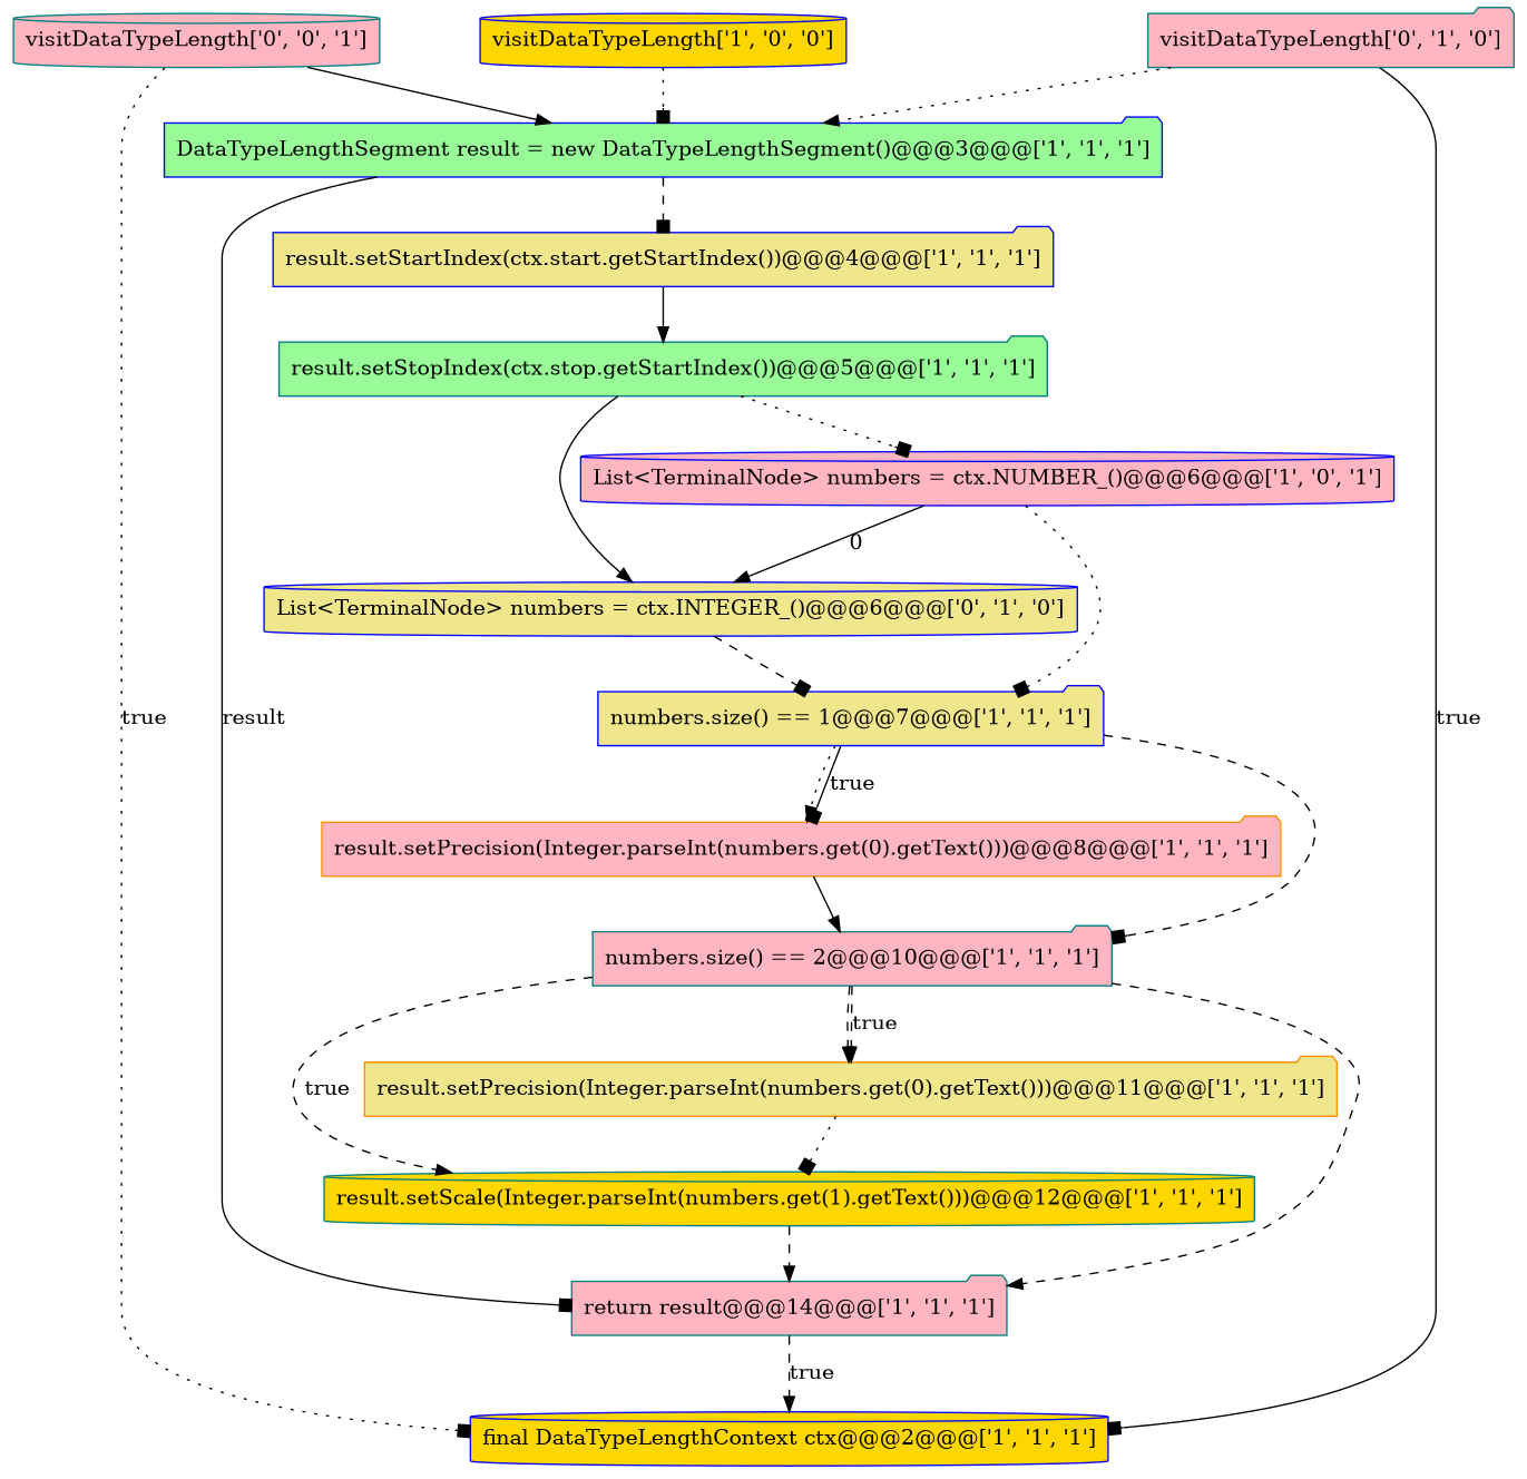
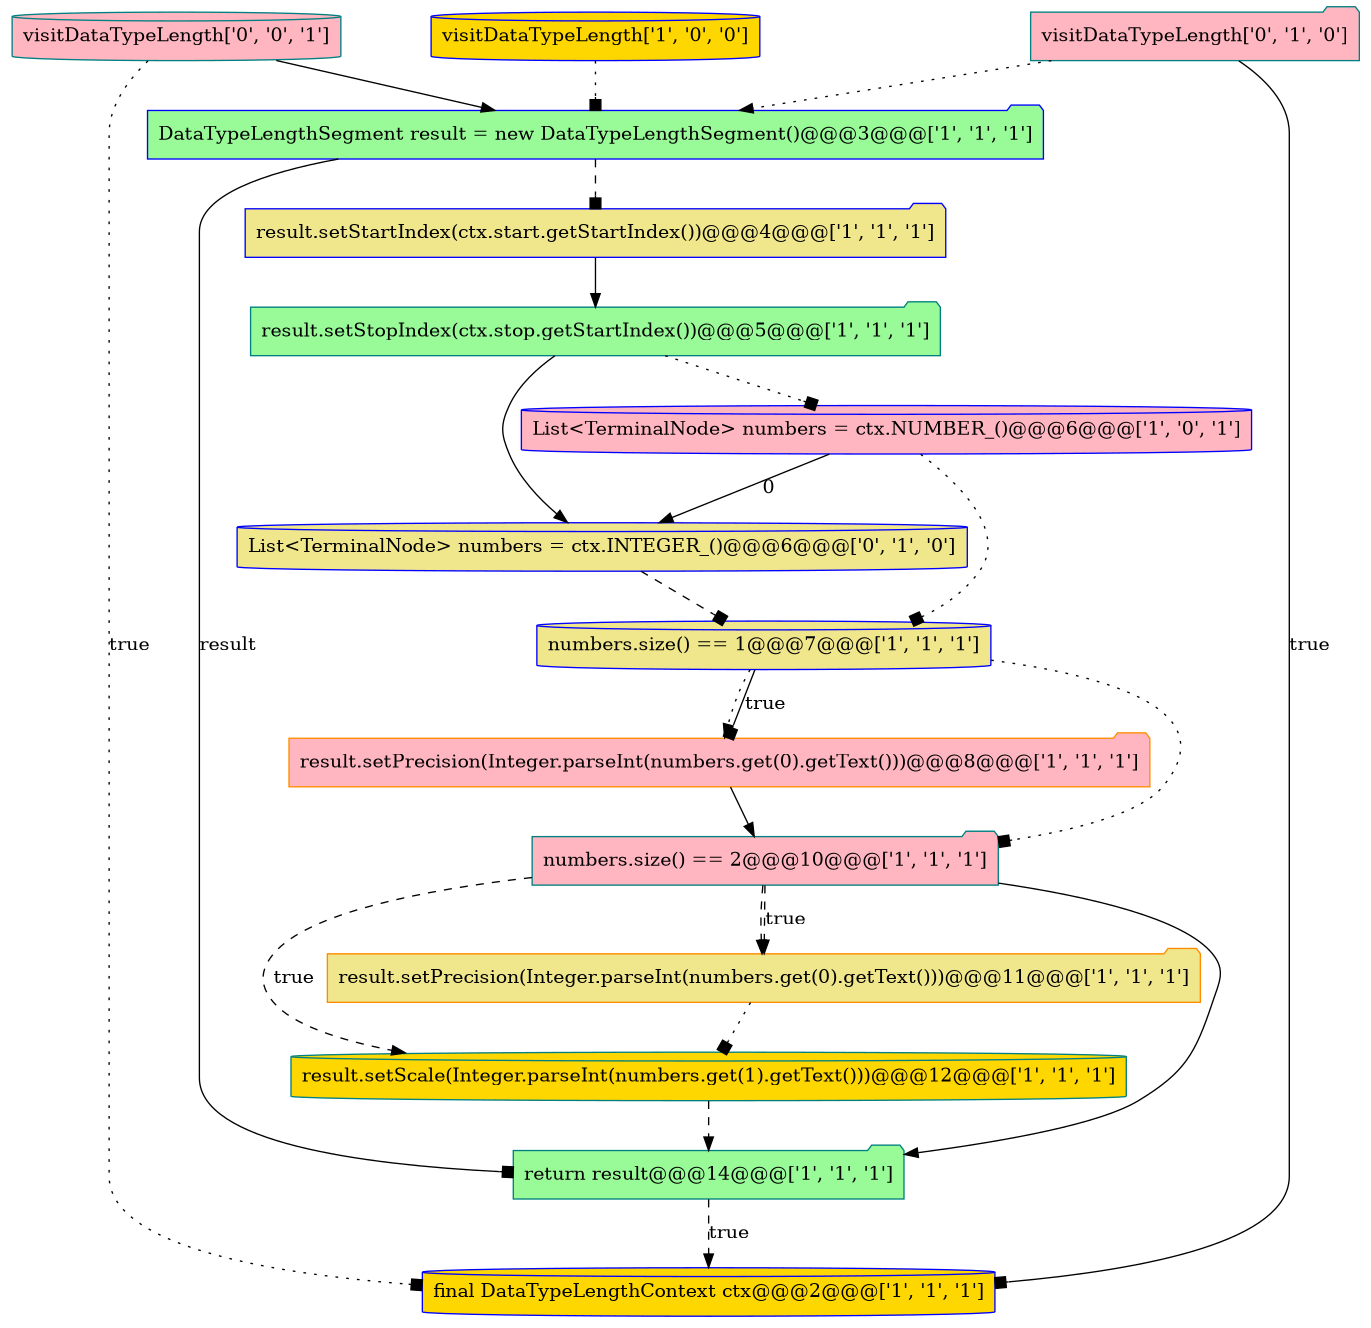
  digraph {
    node [color=blue fillcolor=lightpink shape=folder style=filled]
    edge [arrowhead=normal style=dashed]
    n1 [color=teal fillcolor=gold label="result.setScale(Integer.parseInt(numbers.get(1).getText()))@@@12@@@['1', '1', '1']" shape=cylinder]
-   n2 [color=teal label="return result@@@14@@@['1', '1', '1']"]
+   n2 [color=teal fillcolor=palegreen label="return result@@@14@@@['1', '1', '1']"]
    n3 [fillcolor=gold label="final DataTypeLengthContext ctx@@@2@@@['1', '1', '1']" shape=cylinder]
    n4 [color=darkorange label="result.setPrecision(Integer.parseInt(numbers.get(0).getText()))@@@8@@@['1', '1', '1']"]
    n5 [color=teal label="numbers.size() == 2@@@10@@@['1', '1', '1']"]
    n6 [color=darkorange fillcolor=khaki label="result.setPrecision(Integer.parseInt(numbers.get(0).getText()))@@@11@@@['1', '1', '1']"]
    n7 [fillcolor=gold label="visitDataTypeLength['1', '0', '0']" shape=cylinder]
    n8 [fillcolor=palegreen label="DataTypeLengthSegment result = new DataTypeLengthSegment()@@@3@@@['1', '1', '1']"]
    n9 [fillcolor=khaki label="result.setStartIndex(ctx.start.getStartIndex())@@@4@@@['1', '1', '1']"]
    n10 [color=teal fillcolor=palegreen label="result.setStopIndex(ctx.stop.getStartIndex())@@@5@@@['1', '1', '1']"]
    n11 [label="List<TerminalNode> numbers = ctx.NUMBER_()@@@6@@@['1', '0', '1']" shape=cylinder]
    n12 [fillcolor=khaki label="List<TerminalNode> numbers = ctx.INTEGER_()@@@6@@@['0', '1', '0']" shape=cylinder]
-   n13 [fillcolor=khaki label="numbers.size() == 1@@@7@@@['1', '1', '1']"]
+   n13 [fillcolor=khaki label="numbers.size() == 1@@@7@@@['1', '1', '1']" shape=cylinder]
    n14 [color=teal label="visitDataTypeLength['0', '0', '1']" shape=cylinder]
    n15 [color=teal label="visitDataTypeLength['0', '1', '0']"]
    n1 -> n2
    n2 -> n3 [label=true]
    n4 -> n5 [style=solid]
    n5 -> n1 [label=true]
-   n5 -> n2
+   n5 -> n2 [style=solid]
    n5 -> n6 [label=true]
    n5 -> n6
    n6 -> n1 [arrowhead=box style=dotted]
    n7 -> n8 [arrowhead=box style=dotted]
    n8 -> n2 [arrowhead=box label=result style=solid]
    n8 -> n9 [arrowhead=box]
    n9 -> n10 [style=solid]
    n10 -> n11 [arrowhead=box style=dotted]
    n10 -> n12 [style=solid]
    n11 -> n12 [label=0 style=solid]
    n11 -> n13 [arrowhead=box style=dotted]
    n12 -> n13 [arrowhead=box]
    n13 -> n4 [style=dotted]
    n13 -> n4 [arrowhead=box label=true style=solid]
-   n13 -> n5 [arrowhead=box]
+   n13 -> n5 [arrowhead=box style=dotted]
    n14 -> n3 [arrowhead=box label=true style=dotted]
    n14 -> n8 [style=solid]
    n15 -> n3 [arrowhead=box label=true style=solid]
    n15 -> n8 [style=dotted]
  }
